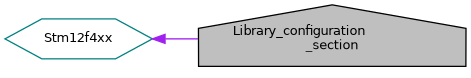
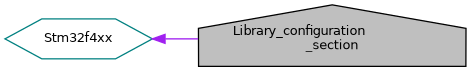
  digraph {
    rankdir=LR
    node [fontname=Helvetica fontsize=10 style=filled]
-   n1 [color=teal fillcolor=white height=0.2 label=Stm12f4xx shape=hexagon width=0.4]
+   n1 [color=teal fillcolor=white height=0.2 label=Stm32f4xx shape=hexagon width=0.4]
    n2 [color=black fillcolor=grey75 fontcolor=black height=0.2 label="Library_configuration\l_section" shape=house width=0.4]
    n1 -> n2 [dir=back fontname=Helvetica fontsize=10 labelfontname=Helvetica labelfontsize=10 shape=plaintext style=solid color=purple]
  }
